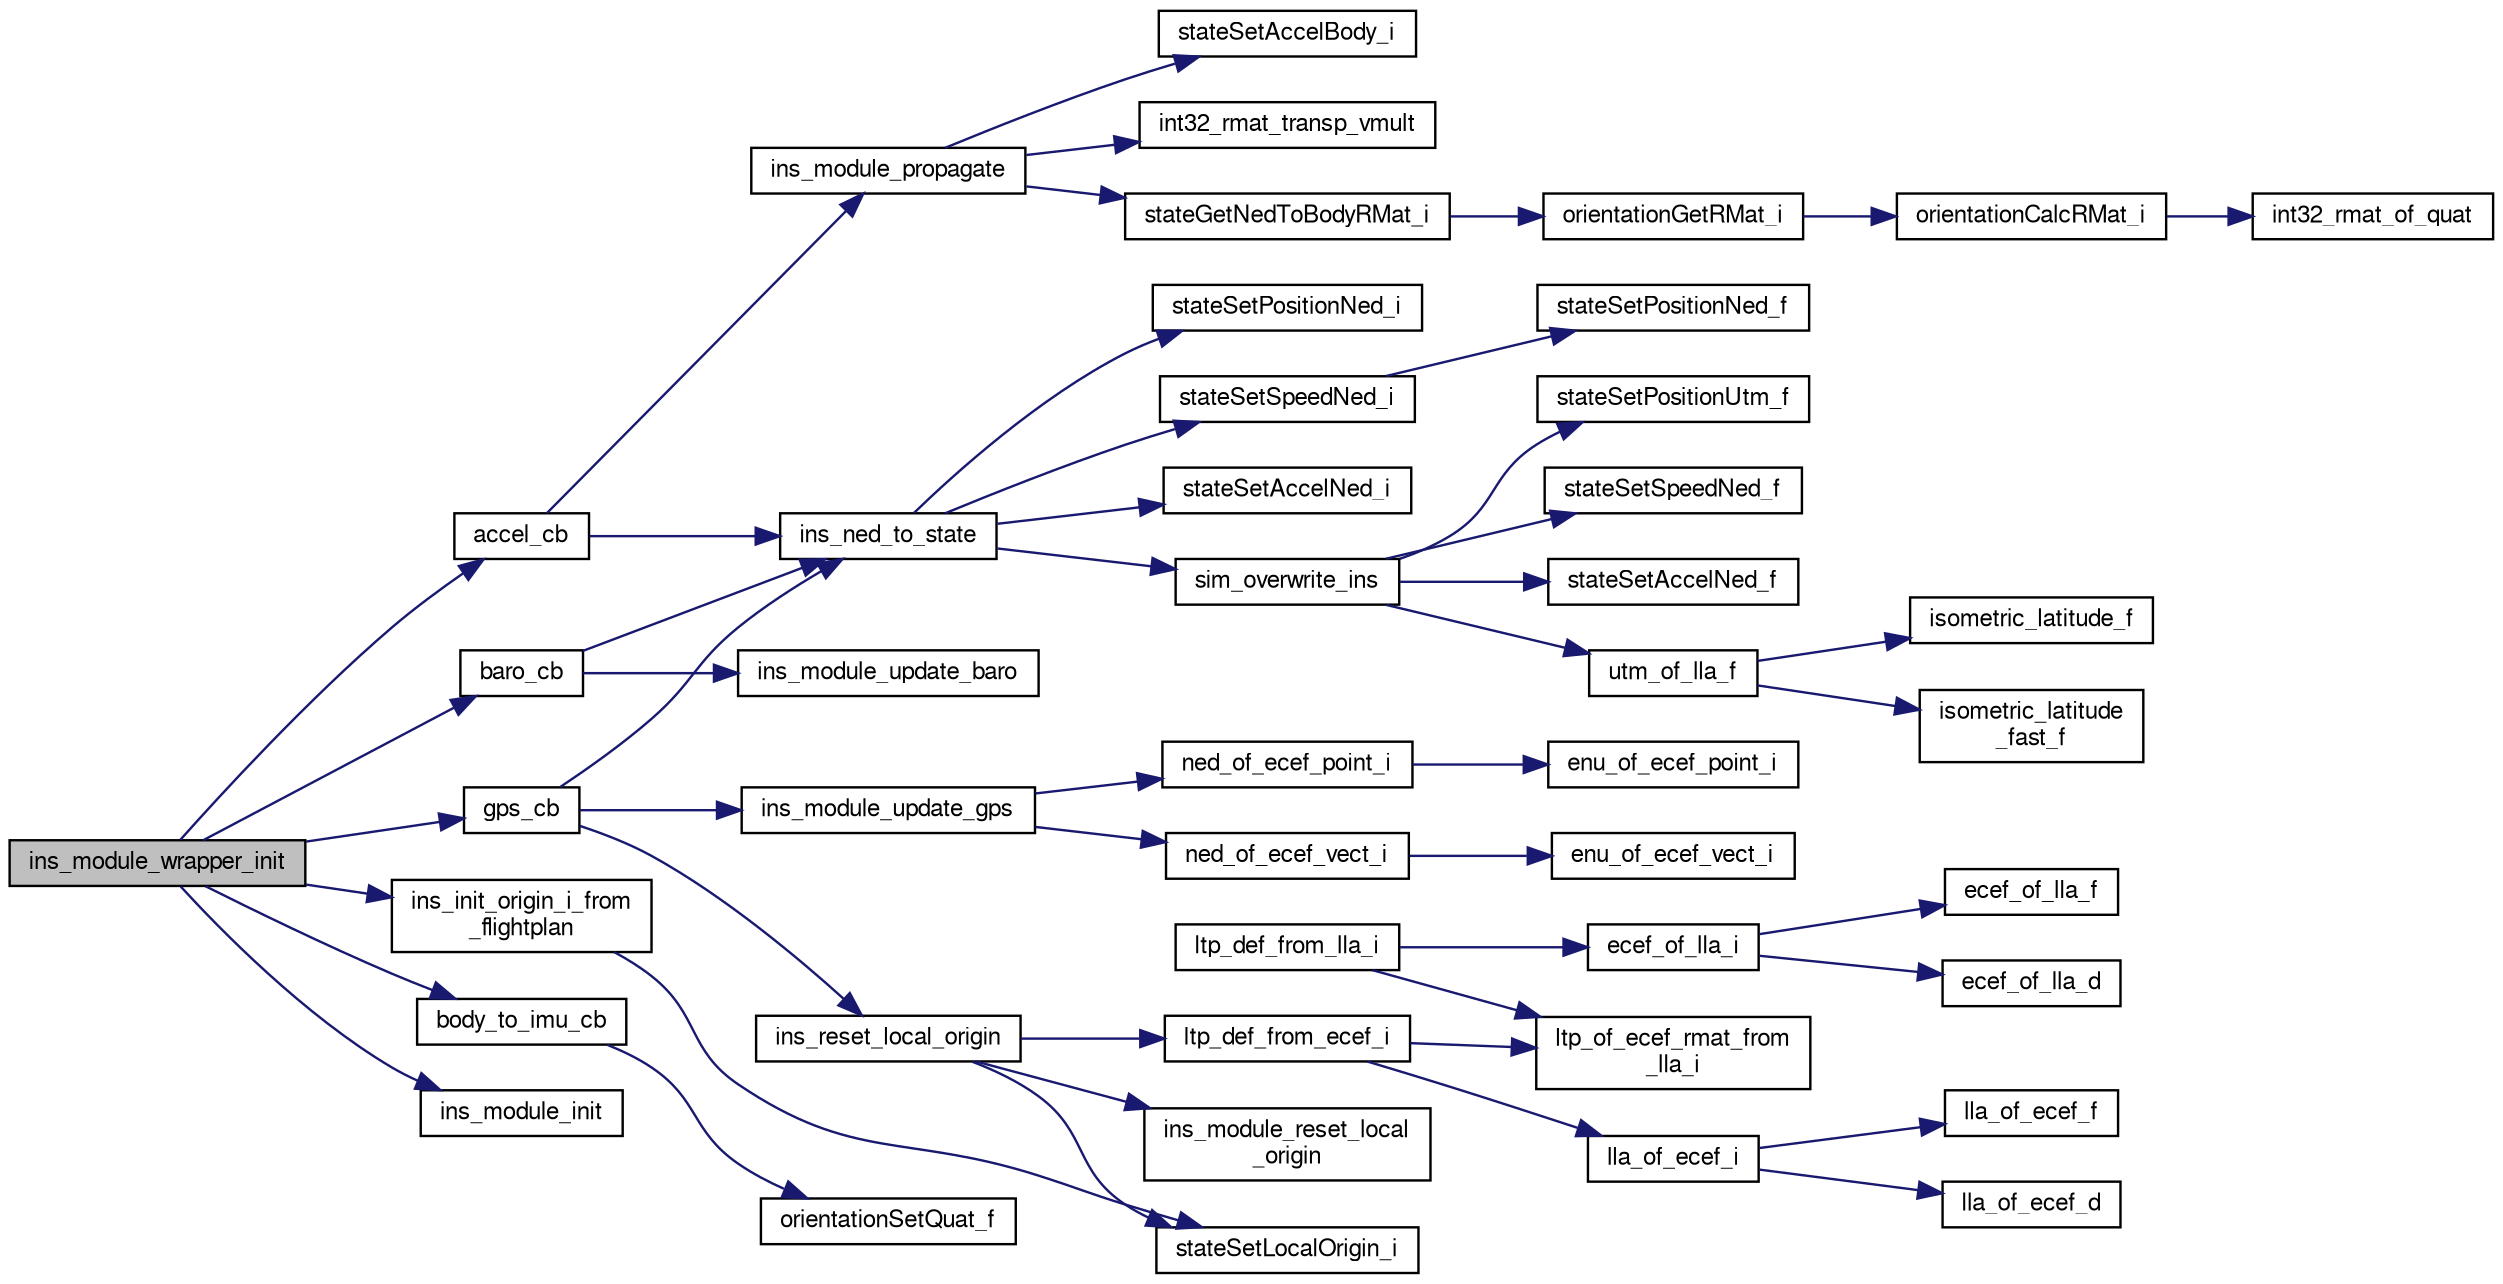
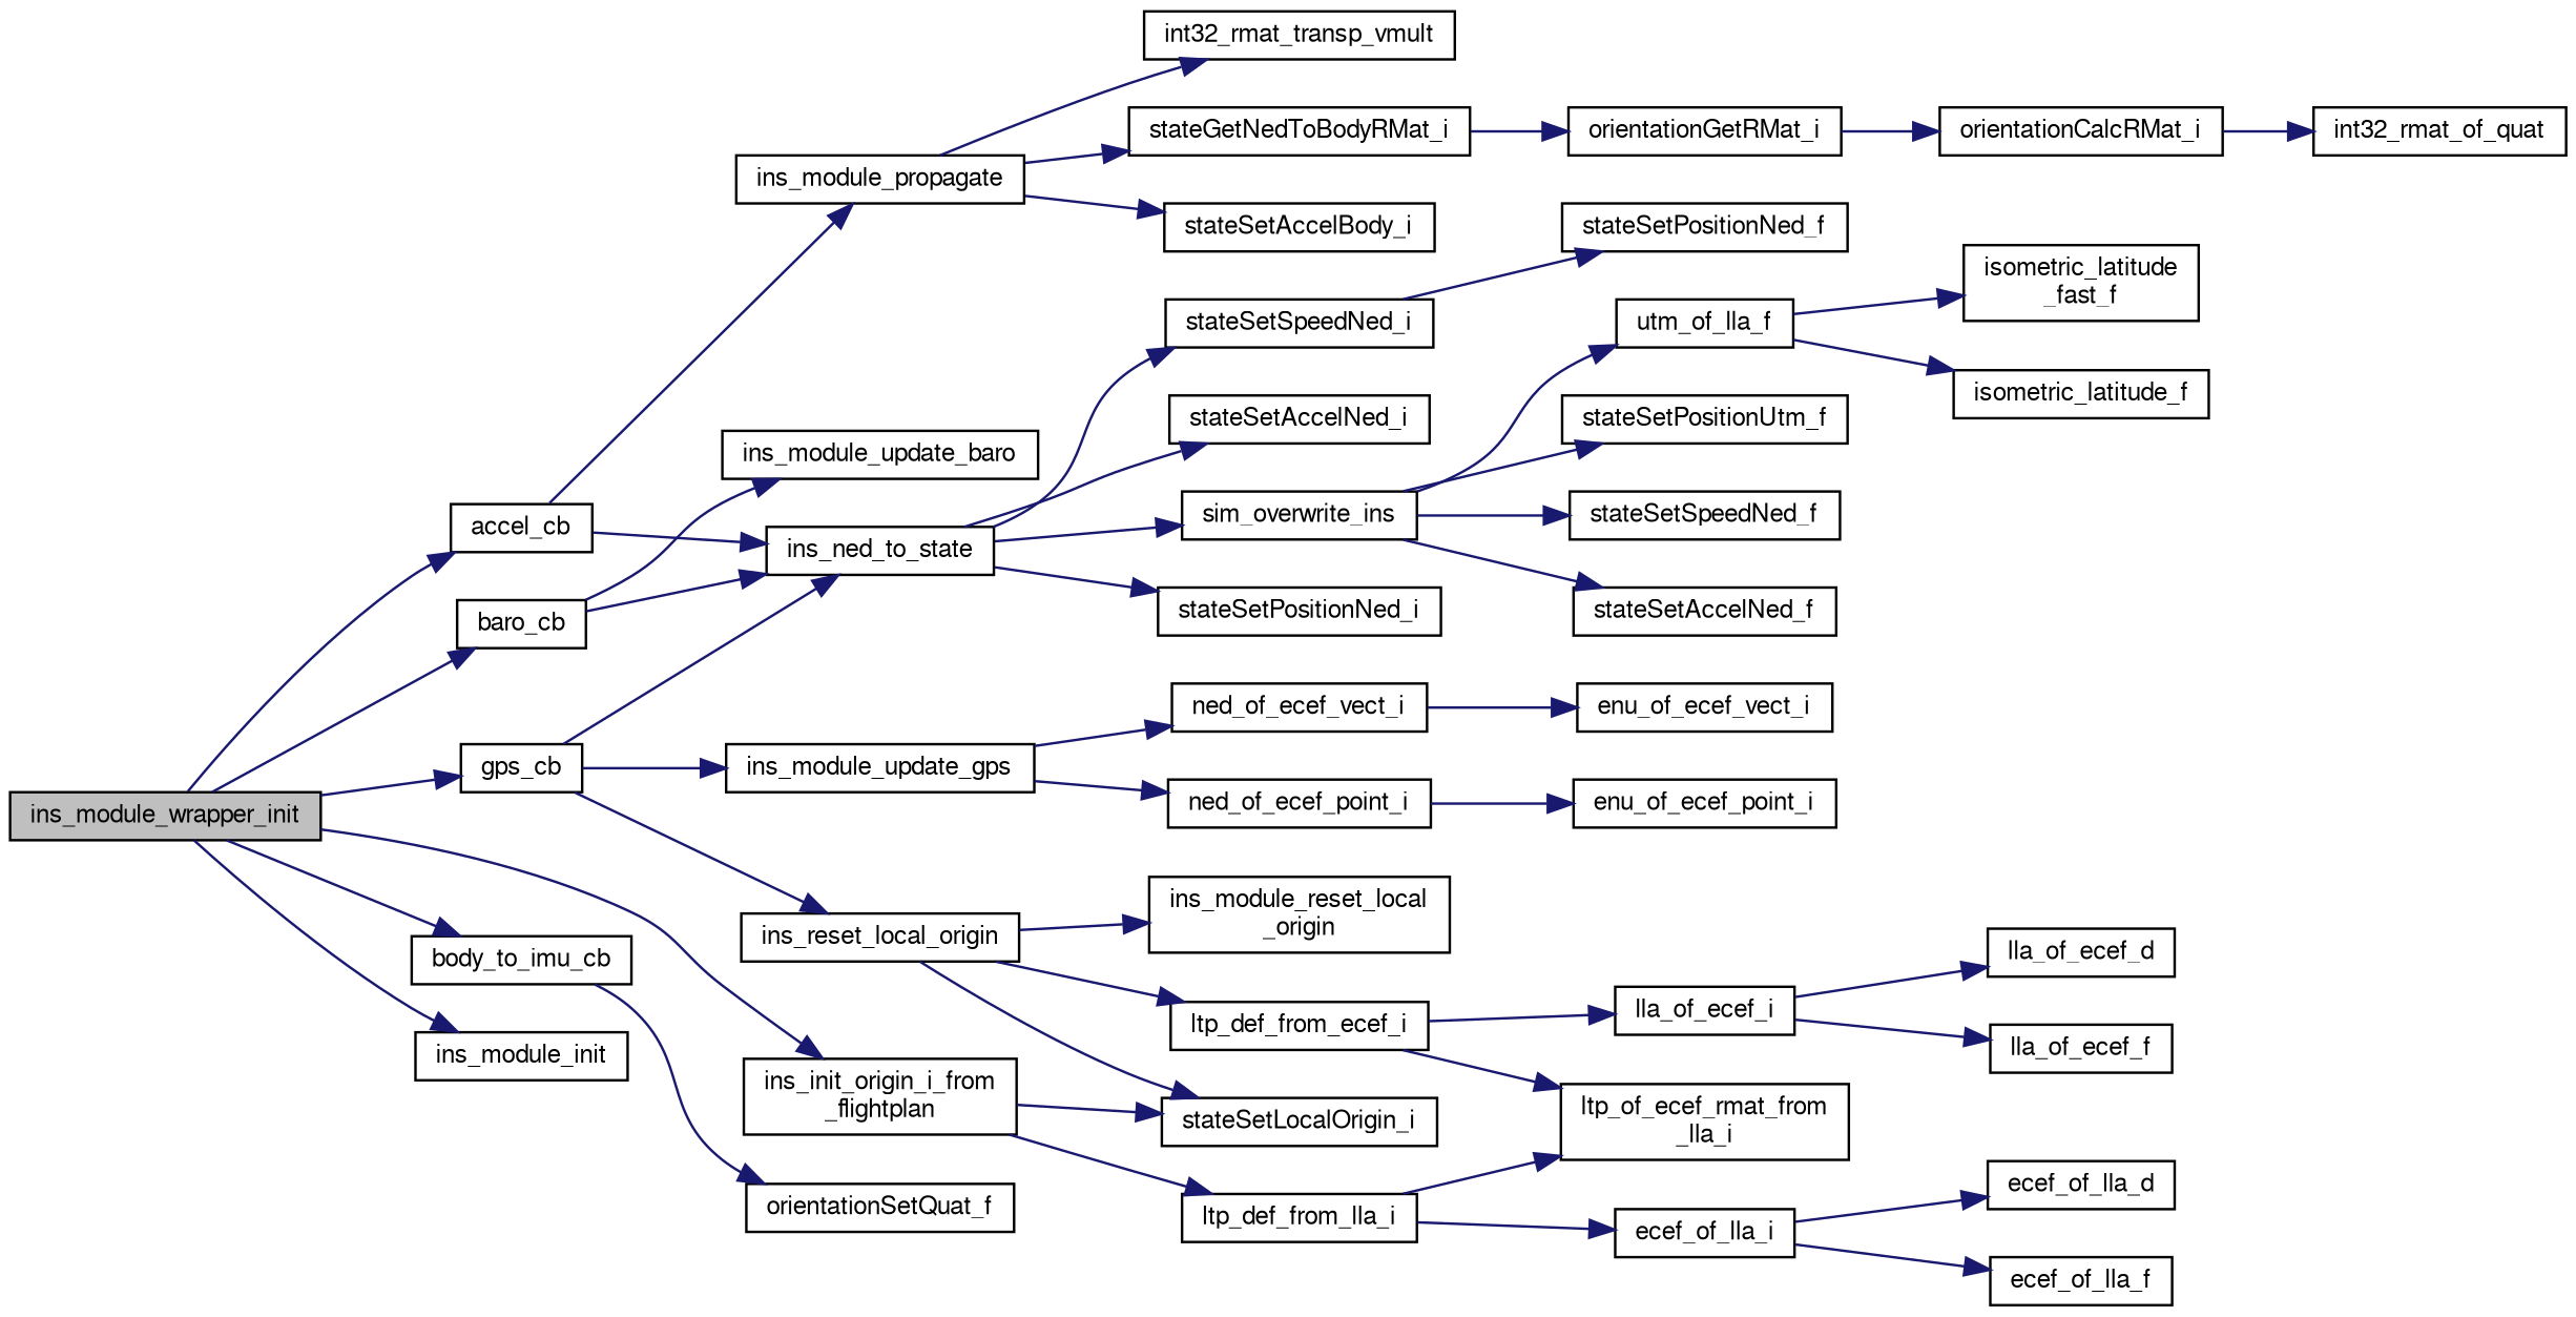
  digraph {
    rankdir=LR
    node [color=black fillcolor=white fontname=FreeSans fontsize=10 shape=record style=filled]
    edge [color=midnightblue fontname=FreeSans fontsize=10 labelfontname=FreeSans labelfontsize=10 style=solid]
    n1 [fillcolor=grey75 fontcolor=black height=0.2 label=ins_module_wrapper_init width=0.4]
    n2 [height=0.2 label=accel_cb width=0.4]
    n3 [height=0.2 label=baro_cb width=0.4]
    n4 [height=0.2 label=body_to_imu_cb width=0.4]
    n5 [height=0.2 label=gps_cb width=0.4]
    n6 [height=0.2 label="ins_init_origin_i_from\l_flightplan" width=0.4]
    n7 [height=0.2 label=ins_module_init width=0.4]
    n8 [height=0.2 label=ins_module_propagate width=0.4]
    n9 [height=0.2 label=ins_ned_to_state width=0.4]
    n10 [height=0.2 label=ins_module_update_baro width=0.4]
    n11 [height=0.2 label=orientationSetQuat_f width=0.4]
    n12 [height=0.2 label=ins_module_update_gps width=0.4]
    n13 [height=0.2 label=ins_reset_local_origin width=0.4]
    n14 [height=0.2 label=stateSetLocalOrigin_i width=0.4]
    n15 [height=0.2 label=ltp_def_from_lla_i width=0.4]
    n16 [height=0.2 label=int32_rmat_transp_vmult width=0.4]
    n17 [height=0.2 label=stateGetNedToBodyRMat_i width=0.4]
    n18 [height=0.2 label=stateSetAccelBody_i width=0.4]
    n19 [height=0.2 label=stateSetPositionNed_i width=0.4]
    n20 [height=0.2 label=stateSetSpeedNed_i width=0.4]
    n21 [height=0.2 label=stateSetAccelNed_i width=0.4]
    n22 [height=0.2 label=sim_overwrite_ins width=0.4]
    n23 [height=0.2 label=orientationGetRMat_i width=0.4]
    n24 [height=0.2 label=orientationCalcRMat_i width=0.4]
    n25 [height=0.2 label=int32_rmat_of_quat width=0.4]
    n26 [height=0.2 label=stateSetPositionNed_f width=0.4]
    n27 [height=0.2 label=utm_of_lla_f width=0.4]
    n28 [height=0.2 label=stateSetPositionUtm_f width=0.4]
    n29 [height=0.2 label=stateSetSpeedNed_f width=0.4]
    n30 [height=0.2 label=stateSetAccelNed_f width=0.4]
    n31 [height=0.2 label=isometric_latitude_f width=0.4]
    n32 [height=0.2 label="isometric_latitude\l_fast_f" width=0.4]
    n33 [height=0.2 label=ned_of_ecef_point_i width=0.4]
    n34 [height=0.2 label=ned_of_ecef_vect_i width=0.4]
    n35 [height=0.2 label=ltp_def_from_ecef_i width=0.4]
    n36 [height=0.2 label="ins_module_reset_local\l_origin" width=0.4]
    n37 [height=0.2 label=enu_of_ecef_point_i width=0.4]
    n38 [height=0.2 label=enu_of_ecef_vect_i width=0.4]
    n39 [height=0.2 label=lla_of_ecef_i width=0.4]
    n40 [height=0.2 label="ltp_of_ecef_rmat_from\l_lla_i" width=0.4]
    n41 [height=0.2 label=lla_of_ecef_f width=0.4]
    n42 [height=0.2 label=lla_of_ecef_d width=0.4]
    n43 [height=0.2 label=ecef_of_lla_i width=0.4]
    n44 [height=0.2 label=ecef_of_lla_f width=0.4]
    n45 [height=0.2 label=ecef_of_lla_d width=0.4]
    n1 -> n2
    n1 -> n3
    n1 -> n4
    n1 -> n5
    n1 -> n6
    n1 -> n7
    n2 -> n8
    n2 -> n9
    n3 -> n9
    n3 -> n10
    n4 -> n11
    n5 -> n9
    n5 -> n12
    n5 -> n13
    n6 -> n14
+   n6 -> n15
    n8 -> n16
    n8 -> n17
    n8 -> n18
    n9 -> n19
    n9 -> n20
    n9 -> n21
    n9 -> n22
    n12 -> n33
    n12 -> n34
    n13 -> n14
    n13 -> n35
    n13 -> n36
    n15 -> n40
    n15 -> n43
    n17 -> n23
    n20 -> n26
    n22 -> n27
    n22 -> n28
    n22 -> n29
    n22 -> n30
    n23 -> n24
    n24 -> n25
    n27 -> n31
    n27 -> n32
    n33 -> n37
    n34 -> n38
    n35 -> n39
    n35 -> n40
    n39 -> n41
    n39 -> n42
    n43 -> n44
    n43 -> n45
  }
